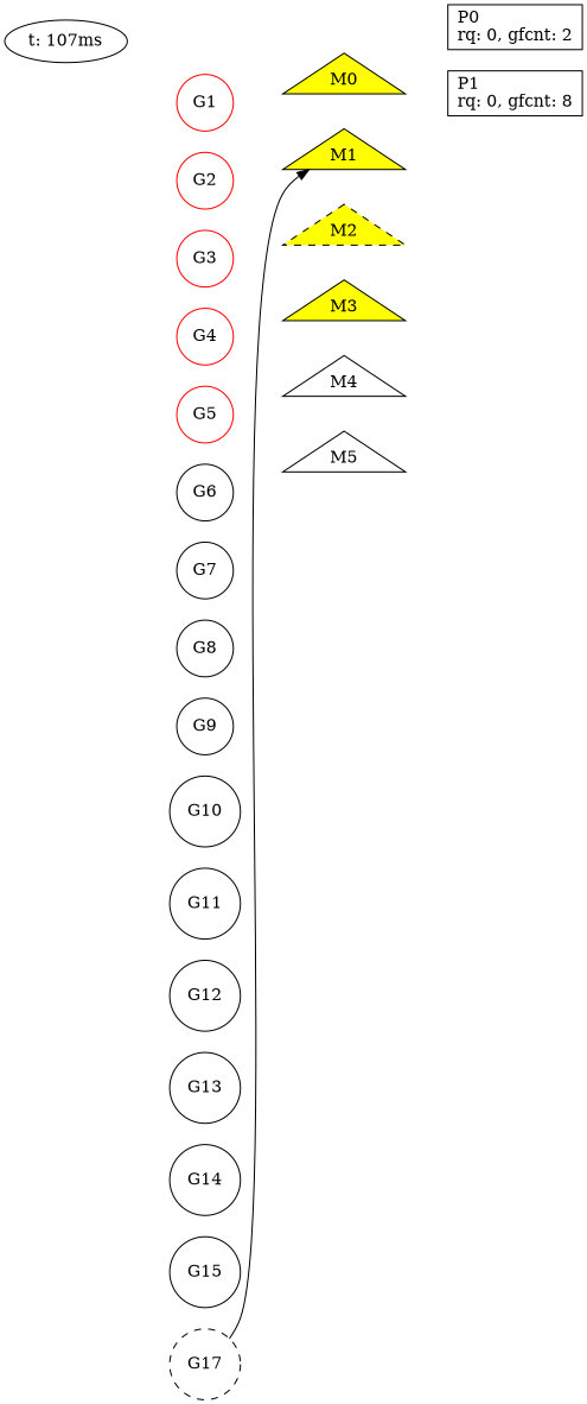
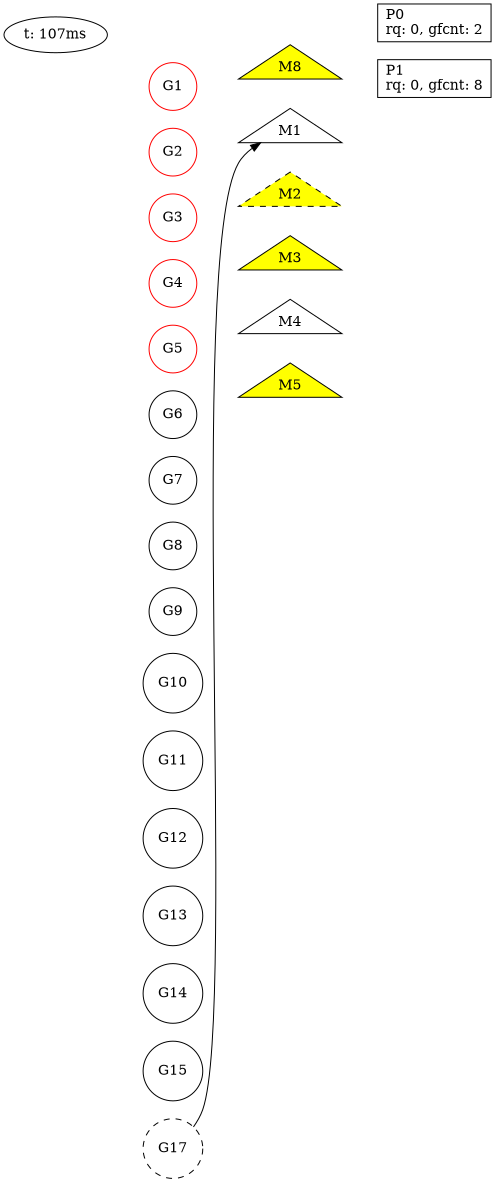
  digraph {
    rankdir=LR
    node [group=g shape=circle color=black]
    edge [style=invis]
    n1 [group=p label="P0\lrq: 0, gfcnt: 2\l" shape=box color=""]
    n2 [group=p label="P1\lrq: 0, gfcnt: 8\l" shape=box color=""]
-   n3 [fillcolor=white group=m label=M5 shape=triangle style=filled color=""]
+   n3 [fillcolor=yellow group=m label=M5 shape=triangle style=filled color=""]
    n4 [fillcolor=white group=m label=M4 shape=triangle style=filled color=""]
    n5 [fillcolor=yellow group=m label=M3 shape=triangle style=filled color=""]
    n6 [fillcolor=yellow group=m label=M2 shape=triangle style="dashed,filled" color=""]
-   n7 [fillcolor=yellow group=m label=M1 shape=triangle style=filled color=""]
-   n8 [fillcolor=yellow group=m label=M0 shape=triangle style=filled color=""]
+   n7 [fillcolor=white group=m label=M1 shape=triangle style=filled color=""]
+   n8 [fillcolor=yellow group=m label=M8 shape=triangle style=filled color=""]
    n9 [color=red label=G1]
    n10 [label=G17 style=dashed]
    n11 [color=red label=G2]
    n12 [color=red label=G3]
    n13 [color=red label=G4]
    n14 [color=red label=G5]
    n15 [label=G6]
    n16 [label=G7]
    n17 [label=G8]
    n18 [label=G9]
    n19 [label=G10]
    n20 [label=G11]
    n21 [label=G12]
    n22 [label=G13]
    n23 [label=G14]
    n24 [label=G15]
    n25 [label="t: 107ms" group="" shape="" color=""]
    subgraph sub_1 {
      rank=same
      n1
      n2
    }
    subgraph sub_2 {
      rank=same
      n3
      n4
      n5
      n6
      n7
      n8
    }
    subgraph sub_3 {
      rank=same
      n9
      n10
      n11
      n12
      n13
      n14
      n15
      n16
      n17
      n18
      n19
      n20
      n21
      n22
      n23
      n24
    }
    n1 -> n2
    n4 -> n3
    n5 -> n4
    n6 -> n5
    n7 -> n6
    n8 -> n1
    n8 -> n7
    n9 -> n8
    n9 -> n11
    n10 -> n7 [style=""]
    n11 -> n12
    n12 -> n13
    n13 -> n14
    n14 -> n15
    n15 -> n16
    n16 -> n17
    n17 -> n18
    n18 -> n19
    n19 -> n20
    n20 -> n21
    n21 -> n22
    n22 -> n23
    n23 -> n24
    n24 -> n10
    n25 -> n1
    n25 -> n8
    n25 -> n9
  }
